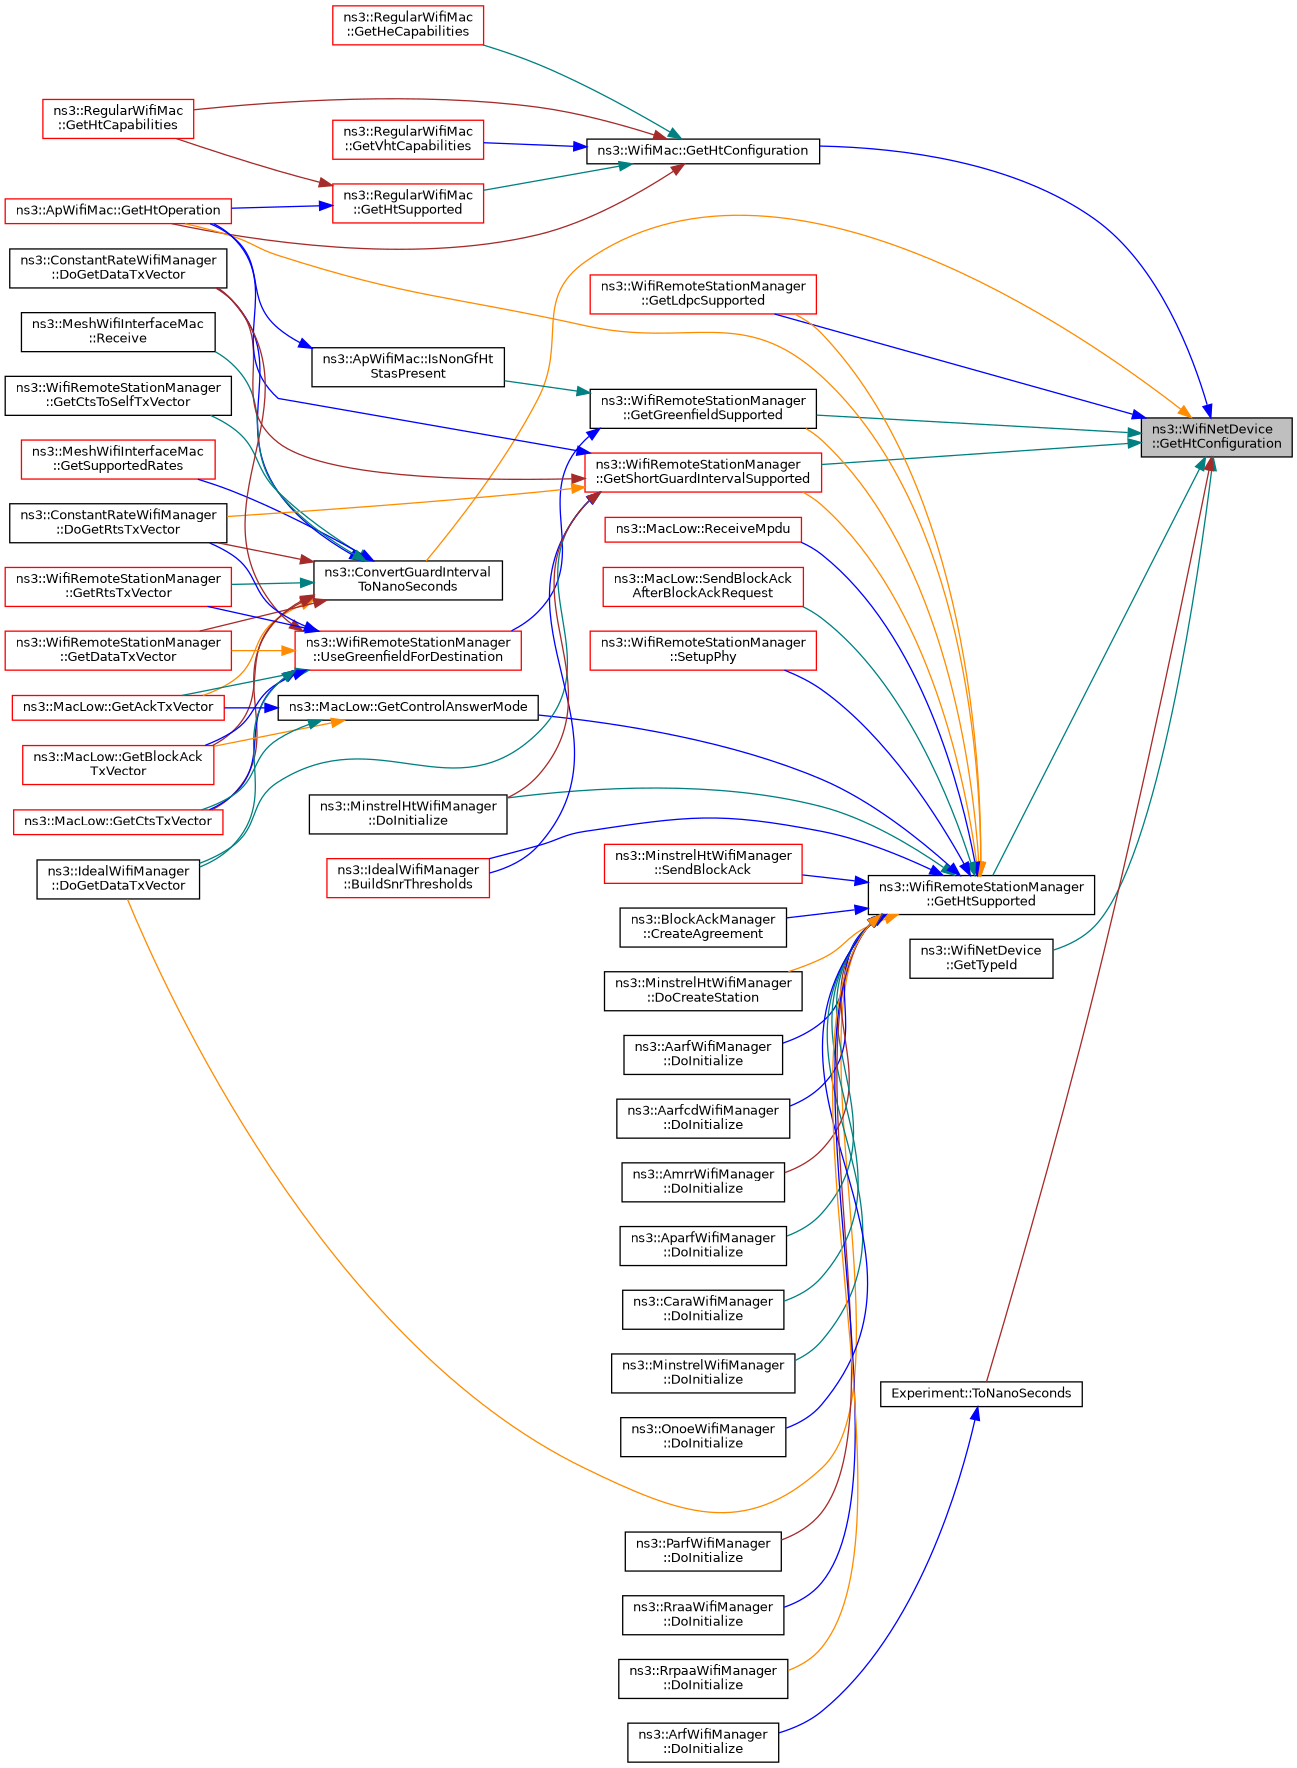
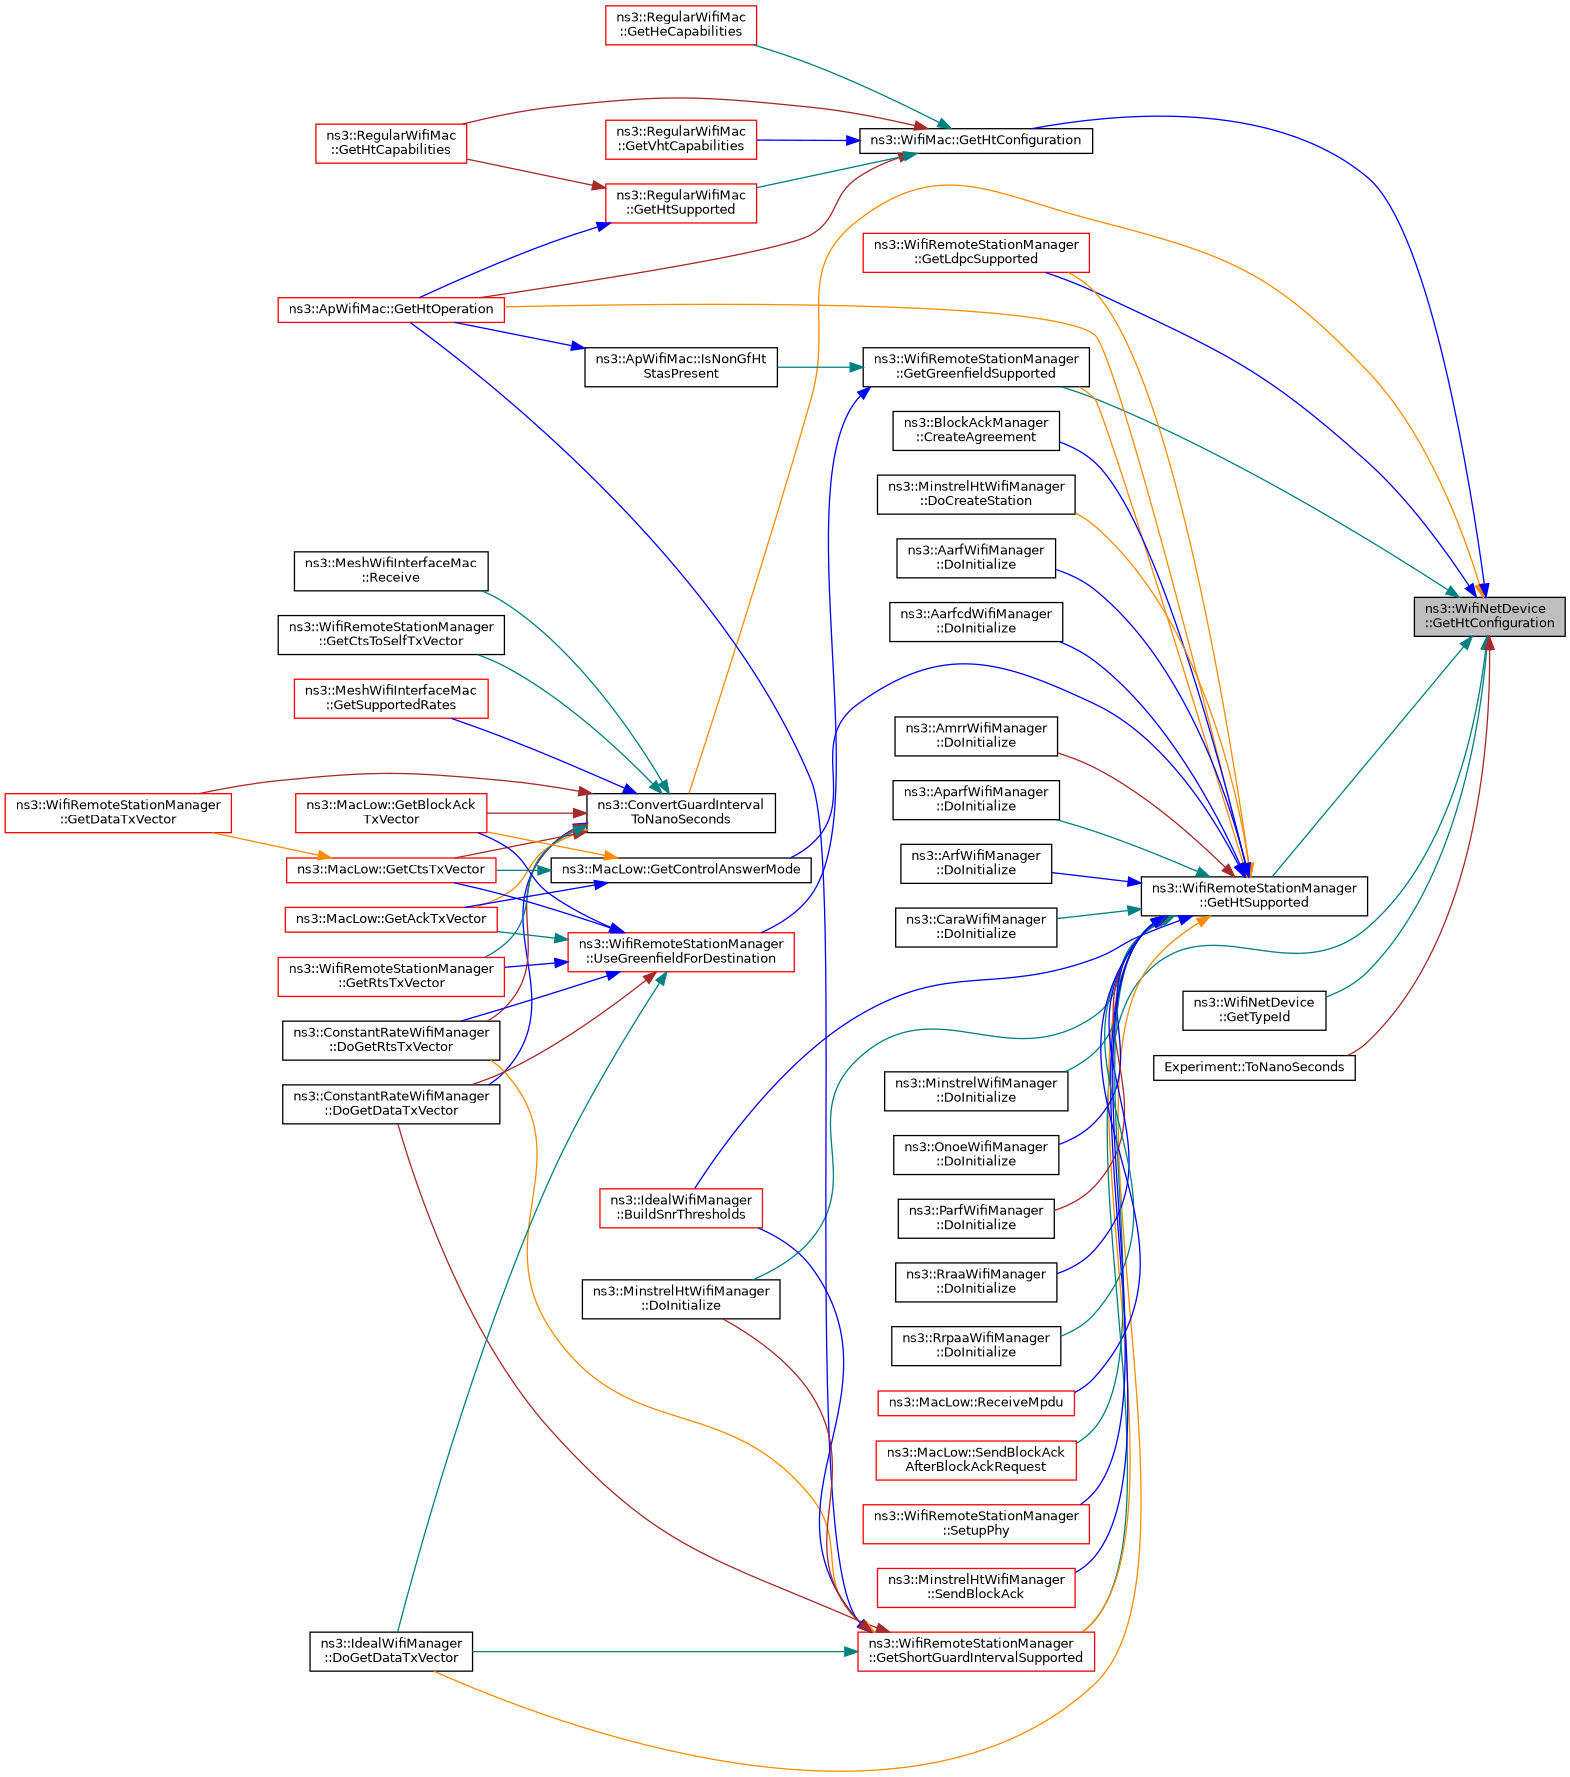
  digraph {
    rankdir=RL
    node [color=black fillcolor=white fontname=Helvetica fontsize=10 shape=record style=filled]
    edge [color=blue dir=back fontname=Helvetica fontsize=10 labelfontname=Helvetica labelfontsize=10 style=solid]
    n1 [fillcolor=grey75 fontcolor=black height=0.2 label="ns3::WifiNetDevice\l::GetHtConfiguration" width=0.4]
    n2 [height=0.2 label="ns3::ConvertGuardInterval\lToNanoSeconds" width=0.4]
    n3 [height=0.2 label="ns3::WifiRemoteStationManager\l::GetGreenfieldSupported" width=0.4]
    n4 [height=0.2 label="ns3::WifiMac::GetHtConfiguration" width=0.4]
    n5 [height=0.2 label="ns3::WifiRemoteStationManager\l::GetHtSupported" width=0.4]
    n6 [color=red height=0.2 label="ns3::WifiRemoteStationManager\l::GetLdpcSupported" width=0.4]
    n7 [color=red height=0.2 label="ns3::WifiRemoteStationManager\l::GetShortGuardIntervalSupported" width=0.4]
    n8 [height=0.2 label="ns3::WifiNetDevice\l::GetTypeId" width=0.4]
    n9 [height=0.2 label="Experiment::ToNanoSeconds" width=0.4]
    n10 [height=0.2 label="ns3::ConstantRateWifiManager\l::DoGetDataTxVector" width=0.4]
    n11 [height=0.2 label="ns3::ConstantRateWifiManager\l::DoGetRtsTxVector" width=0.4]
    n12 [color=red height=0.2 label="ns3::MacLow::GetAckTxVector" width=0.4]
    n13 [color=red height=0.2 label="ns3::MacLow::GetBlockAck\lTxVector" width=0.4]
    n14 [height=0.2 label="ns3::WifiRemoteStationManager\l::GetCtsToSelfTxVector" width=0.4]
    n15 [color=red height=0.2 label="ns3::MacLow::GetCtsTxVector" width=0.4]
    n16 [color=red height=0.2 label="ns3::WifiRemoteStationManager\l::GetDataTxVector" width=0.4]
    n17 [color=red height=0.2 label="ns3::WifiRemoteStationManager\l::GetRtsTxVector" width=0.4]
    n18 [color=red height=0.2 label="ns3::MeshWifiInterfaceMac\l::GetSupportedRates" width=0.4]
    n19 [height=0.2 label="ns3::MeshWifiInterfaceMac\l::Receive" width=0.4]
    n20 [height=0.2 label="ns3::ApWifiMac::IsNonGfHt\lStasPresent" width=0.4]
    n21 [color=red height=0.2 label="ns3::WifiRemoteStationManager\l::UseGreenfieldForDestination" width=0.4]
    n22 [color=red height=0.2 label="ns3::ApWifiMac::GetHtOperation" width=0.4]
    n23 [color=red height=0.2 label="ns3::RegularWifiMac\l::GetHeCapabilities" width=0.4]
    n24 [color=red height=0.2 label="ns3::RegularWifiMac\l::GetHtCapabilities" width=0.4]
    n25 [color=red height=0.2 label="ns3::RegularWifiMac\l::GetHtSupported" width=0.4]
    n26 [color=red height=0.2 label="ns3::RegularWifiMac\l::GetVhtCapabilities" width=0.4]
    n27 [height=0.2 label="ns3::IdealWifiManager\l::DoGetDataTxVector" width=0.4]
    n28 [color=red height=0.2 label="ns3::IdealWifiManager\l::BuildSnrThresholds" width=0.4]
    n29 [color=red height=0.2 label="ns3::MinstrelHtWifiManager\l::SendBlockAck" width=0.4]
    n30 [height=0.2 label="ns3::BlockAckManager\l::CreateAgreement" width=0.4]
    n31 [height=0.2 label="ns3::MinstrelHtWifiManager\l::DoCreateStation" width=0.4]
    n32 [height=0.2 label="ns3::AarfWifiManager\l::DoInitialize" width=0.4]
    n33 [height=0.2 label="ns3::AarfcdWifiManager\l::DoInitialize" width=0.4]
    n34 [height=0.2 label="ns3::AmrrWifiManager\l::DoInitialize" width=0.4]
    n35 [height=0.2 label="ns3::AparfWifiManager\l::DoInitialize" width=0.4]
    n36 [height=0.2 label="ns3::ArfWifiManager\l::DoInitialize" width=0.4]
    n37 [height=0.2 label="ns3::CaraWifiManager\l::DoInitialize" width=0.4]
    n38 [height=0.2 label="ns3::MinstrelHtWifiManager\l::DoInitialize" width=0.4]
    n39 [height=0.2 label="ns3::MinstrelWifiManager\l::DoInitialize" width=0.4]
    n40 [height=0.2 label="ns3::OnoeWifiManager\l::DoInitialize" width=0.4]
    n41 [height=0.2 label="ns3::ParfWifiManager\l::DoInitialize" width=0.4]
    n42 [height=0.2 label="ns3::RraaWifiManager\l::DoInitialize" width=0.4]
    n43 [height=0.2 label="ns3::RrpaaWifiManager\l::DoInitialize" width=0.4]
    n44 [height=0.2 label="ns3::MacLow::GetControlAnswerMode" width=0.4]
    n45 [color=red height=0.2 label="ns3::MacLow::ReceiveMpdu" width=0.4]
    n46 [color=red height=0.2 label="ns3::MacLow::SendBlockAck\lAfterBlockAckRequest" width=0.4]
    n47 [color=red height=0.2 label="ns3::WifiRemoteStationManager\l::SetupPhy" width=0.4]
    n1 -> n2 [color=darkorange]
    n1 -> n3 [color=teal]
    n1 -> n4
    n1 -> n5 [color=teal]
    n1 -> n6
    n1 -> n7 [color=teal]
    n1 -> n8 [color=teal]
    n1 -> n9 [color=brown]
    n2 -> n10
    n2 -> n11 [color=brown]
    n2 -> n12 [color=darkorange]
    n2 -> n13 [color=brown]
    n2 -> n14 [color=teal]
    n2 -> n15 [color=brown]
    n2 -> n16 [color=brown]
    n2 -> n17 [color=teal]
    n2 -> n18
    n2 -> n19 [color=teal]
    n3 -> n20 [color=teal]
    n3 -> n21
    n4 -> n22 [color=brown]
    n4 -> n23 [color=teal]
    n4 -> n24 [color=brown]
    n4 -> n25 [color=teal]
    n4 -> n26
    n5 -> n3 [color=darkorange]
    n5 -> n6 [color=darkorange]
    n5 -> n7 [color=darkorange]
    n5 -> n22 [color=darkorange]
    n5 -> n27 [color=darkorange]
    n5 -> n28
    n5 -> n29
    n5 -> n30
    n5 -> n31 [color=darkorange]
    n5 -> n32
    n5 -> n33
    n5 -> n34 [color=brown]
    n5 -> n35 [color=teal]
-   n9 -> n36
+   n5 -> n36
    n5 -> n37 [color=teal]
    n5 -> n38 [color=teal]
    n5 -> n39 [color=teal]
    n5 -> n40
    n5 -> n41 [color=brown]
    n5 -> n42
-   n5 -> n43 [color=darkorange]
+   n5 -> n43 [color=teal]
    n5 -> n44
    n5 -> n45
    n5 -> n46 [color=teal]
    n5 -> n47
    n7 -> n10 [color=brown]
    n7 -> n11 [color=darkorange]
    n7 -> n22
    n7 -> n27 [color=teal]
    n7 -> n28
    n7 -> n38 [color=brown]
    n20 -> n22
    n21 -> n10 [color=brown]
    n21 -> n11
    n21 -> n12 [color=teal]
    n21 -> n13
    n21 -> n15
-   n21 -> n16 [color=darkorange]
+   n15 -> n16 [color=darkorange]
    n21 -> n17
    n21 -> n27 [color=teal]
    n25 -> n22
    n25 -> n24 [color=brown]
    n44 -> n12
    n44 -> n13 [color=darkorange]
    n44 -> n15 [color=teal]
  }
